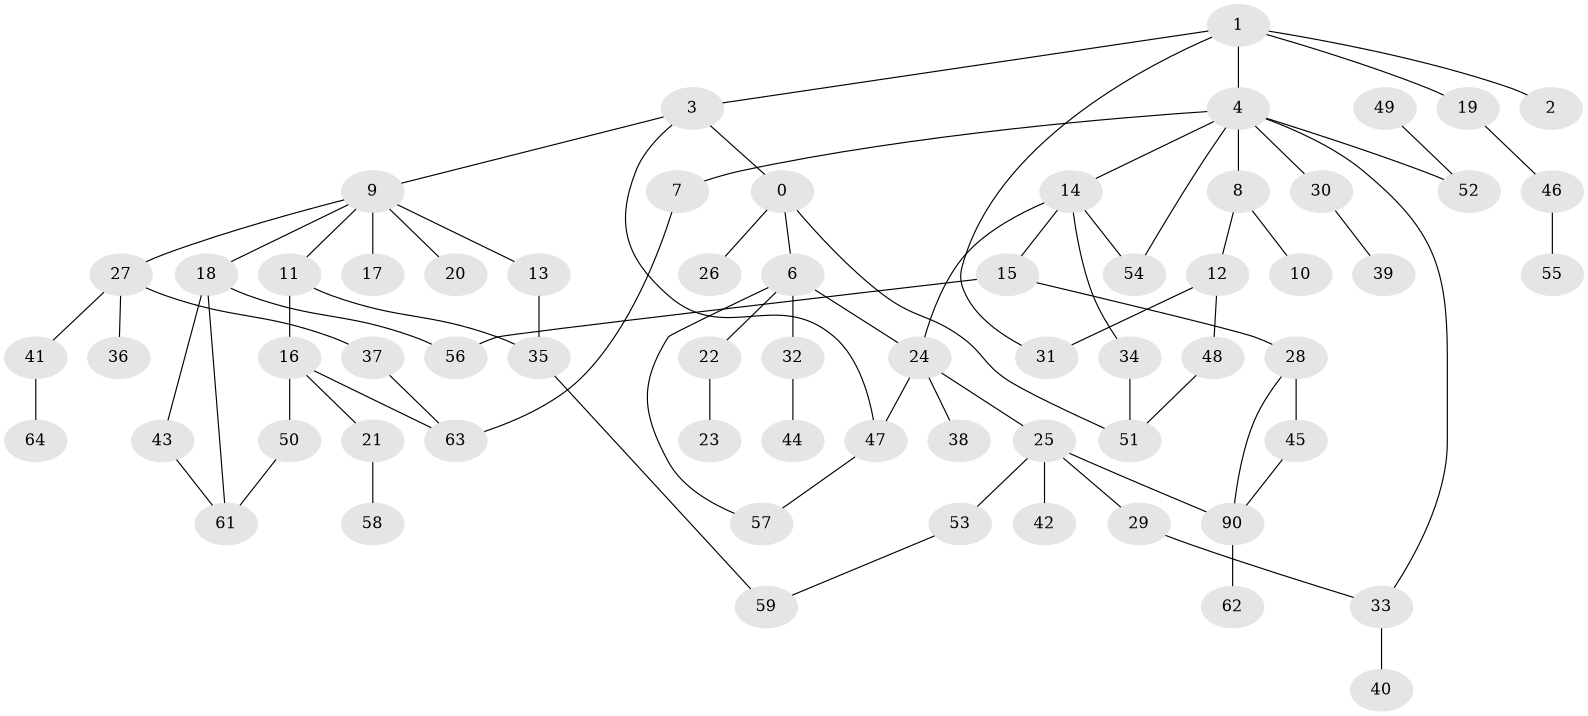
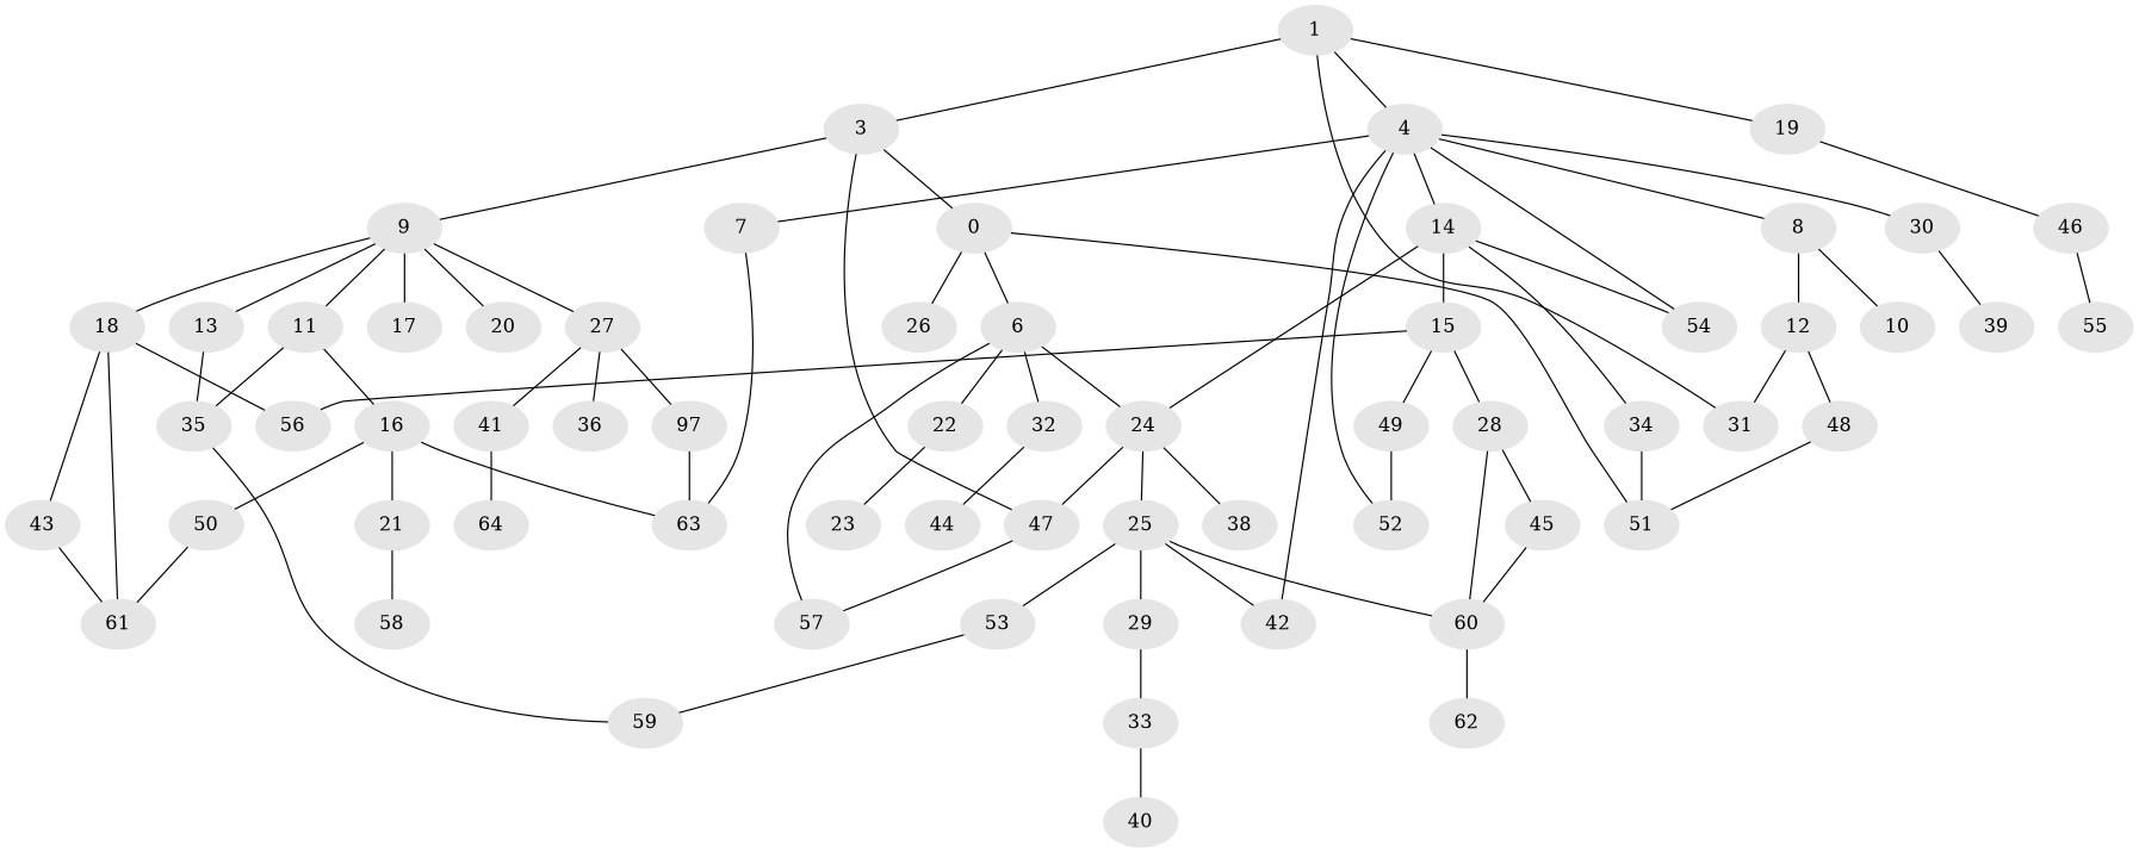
  graph {
    node [color=gray90 style=filled]
    1
-   2
    3
    4
    19
    31
    n7 [label=0]
    9
    47
    7
    8
    14
    30
    33
    52
    54
    46
    6
    26
    51
    11
    13
    17
    18
    20
    27
    57
    63
    10
    12
    24
    15
    34
    39
    40
    22
    32
    23
    25
    38
    44
    48
    16
    35
    56
    43
    61
    36
-   37
+   37 [label=97]
    41
    21
    50
    59
    28
    49
-   60 [label=90]
+   60
    45
    58
    55
    29
    42
    53
    62
    64
-   1 -- 2
    1 -- 3
    1 -- 4
    1 -- 19
    1 -- 31
    3 -- n7
    3 -- 9
    3 -- 47
    4 -- 7
    4 -- 8
    4 -- 14
    4 -- 30
-   4 -- 33
+   4 -- 42
    4 -- 52
    4 -- 54
    19 -- 46
    n7 -- 6
    n7 -- 26
    n7 -- 51
    9 -- 11
    9 -- 13
    9 -- 17
    9 -- 18
    9 -- 20
    9 -- 27
    47 -- 57
    7 -- 63
    8 -- 10
    8 -- 12
    14 -- 54
    14 -- 24
    14 -- 15
    14 -- 34
    30 -- 39
    33 -- 40
    46 -- 55
    6 -- 57
    6 -- 24
    6 -- 22
    6 -- 32
    11 -- 16
    11 -- 35
    13 -- 35
    18 -- 56
    18 -- 43
    18 -- 61
    27 -- 36
    27 -- 37
    27 -- 41
    12 -- 31
    12 -- 48
    24 -- 47
    24 -- 25
    24 -- 38
    15 -- 56
    15 -- 28
+   15 -- 49
    34 -- 51
    22 -- 23
    32 -- 44
    25 -- 60
    25 -- 29
    25 -- 42
    25 -- 53
    48 -- 51
    16 -- 63
    16 -- 21
    16 -- 50
    35 -- 59
    43 -- 61
    37 -- 63
    41 -- 64
    21 -- 58
    50 -- 61
    28 -- 60
    28 -- 45
    49 -- 52
    60 -- 62
    45 -- 60
    29 -- 33
    53 -- 59
  }
